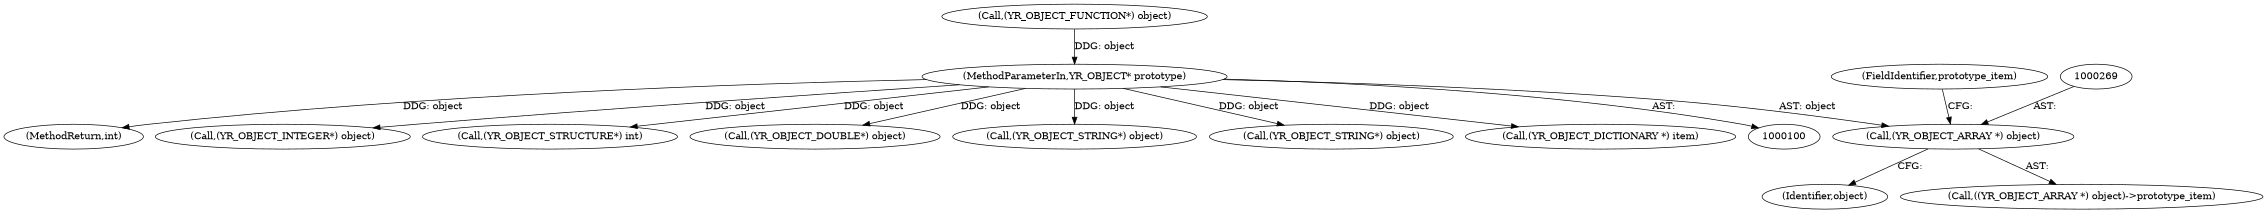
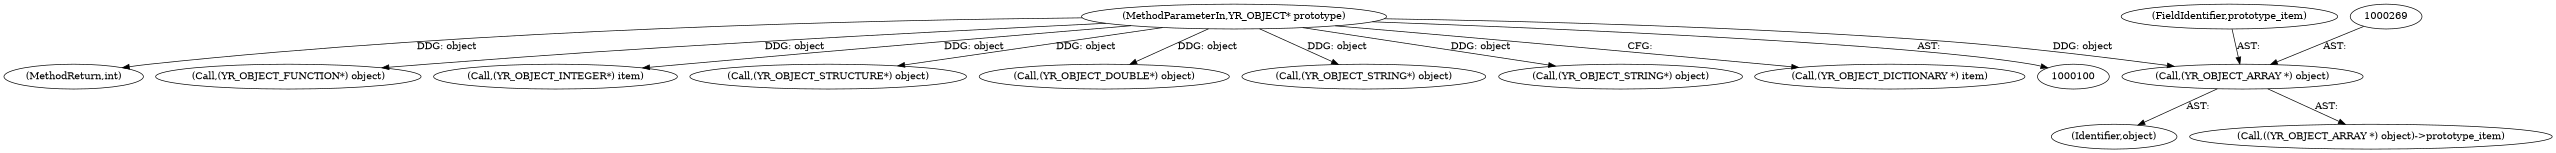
  digraph {
    n1 [label="(Call,(YR_OBJECT_ARRAY *) object)"]
    n2 [label="(Identifier,object)"]
    n3 [label="(Call,((YR_OBJECT_ARRAY *) object)->prototype_item)"]
    n4 [label="(MethodReturn,int)"]
    n5 [label="(MethodParameterIn,YR_OBJECT* prototype)"]
    n6 [label="(Call,(YR_OBJECT_FUNCTION*) object)"]
-   n7 [label="(Call,(YR_OBJECT_INTEGER*) object)"]
-   n8 [label="(Call,(YR_OBJECT_STRUCTURE*) int)"]
+   n7 [label="(Call,(YR_OBJECT_INTEGER*) item)"]
+   n8 [label="(Call,(YR_OBJECT_STRUCTURE*) object)"]
    n9 [label="(Call,(YR_OBJECT_DOUBLE*) object)"]
    n10 [label="(Call,(YR_OBJECT_STRING*) object)"]
    n11 [label="(Call,(YR_OBJECT_STRING*) object)"]
    n12 [label="(Call,(YR_OBJECT_DICTIONARY *) item)"]
    1000100
    n14 [label="(FieldIdentifier,prototype_item)"]
    1000269
-   n1 -> n2 [label="CFG: "]
+   n1 -> n2 [label="AST: "]
    n1 -> n3 [label="AST: "]
-   n5 -> n1 [label="AST: object"]
+   n5 -> n1 [label="DDG: object"]
    n5 -> n4 [label="DDG: object"]
-   n6 -> n5 [label="DDG: object"]
+   n5 -> n6 [label="DDG: object"]
    n5 -> n7 [label="DDG: object"]
    n5 -> n8 [label="DDG: object"]
    n5 -> n9 [label="DDG: object"]
    n5 -> n10 [label="DDG: object"]
    n5 -> n11 [label="DDG: object"]
-   n5 -> n12 [label="DDG: object"]
+   n5 -> n12 [label="CFG: "]
    n5 -> 1000100 [label="AST: "]
-   n14 -> n1 [label="CFG: "]
+   n14 -> n1 [label="AST: "]
    1000269 -> n1 [label="AST: "]
  }
